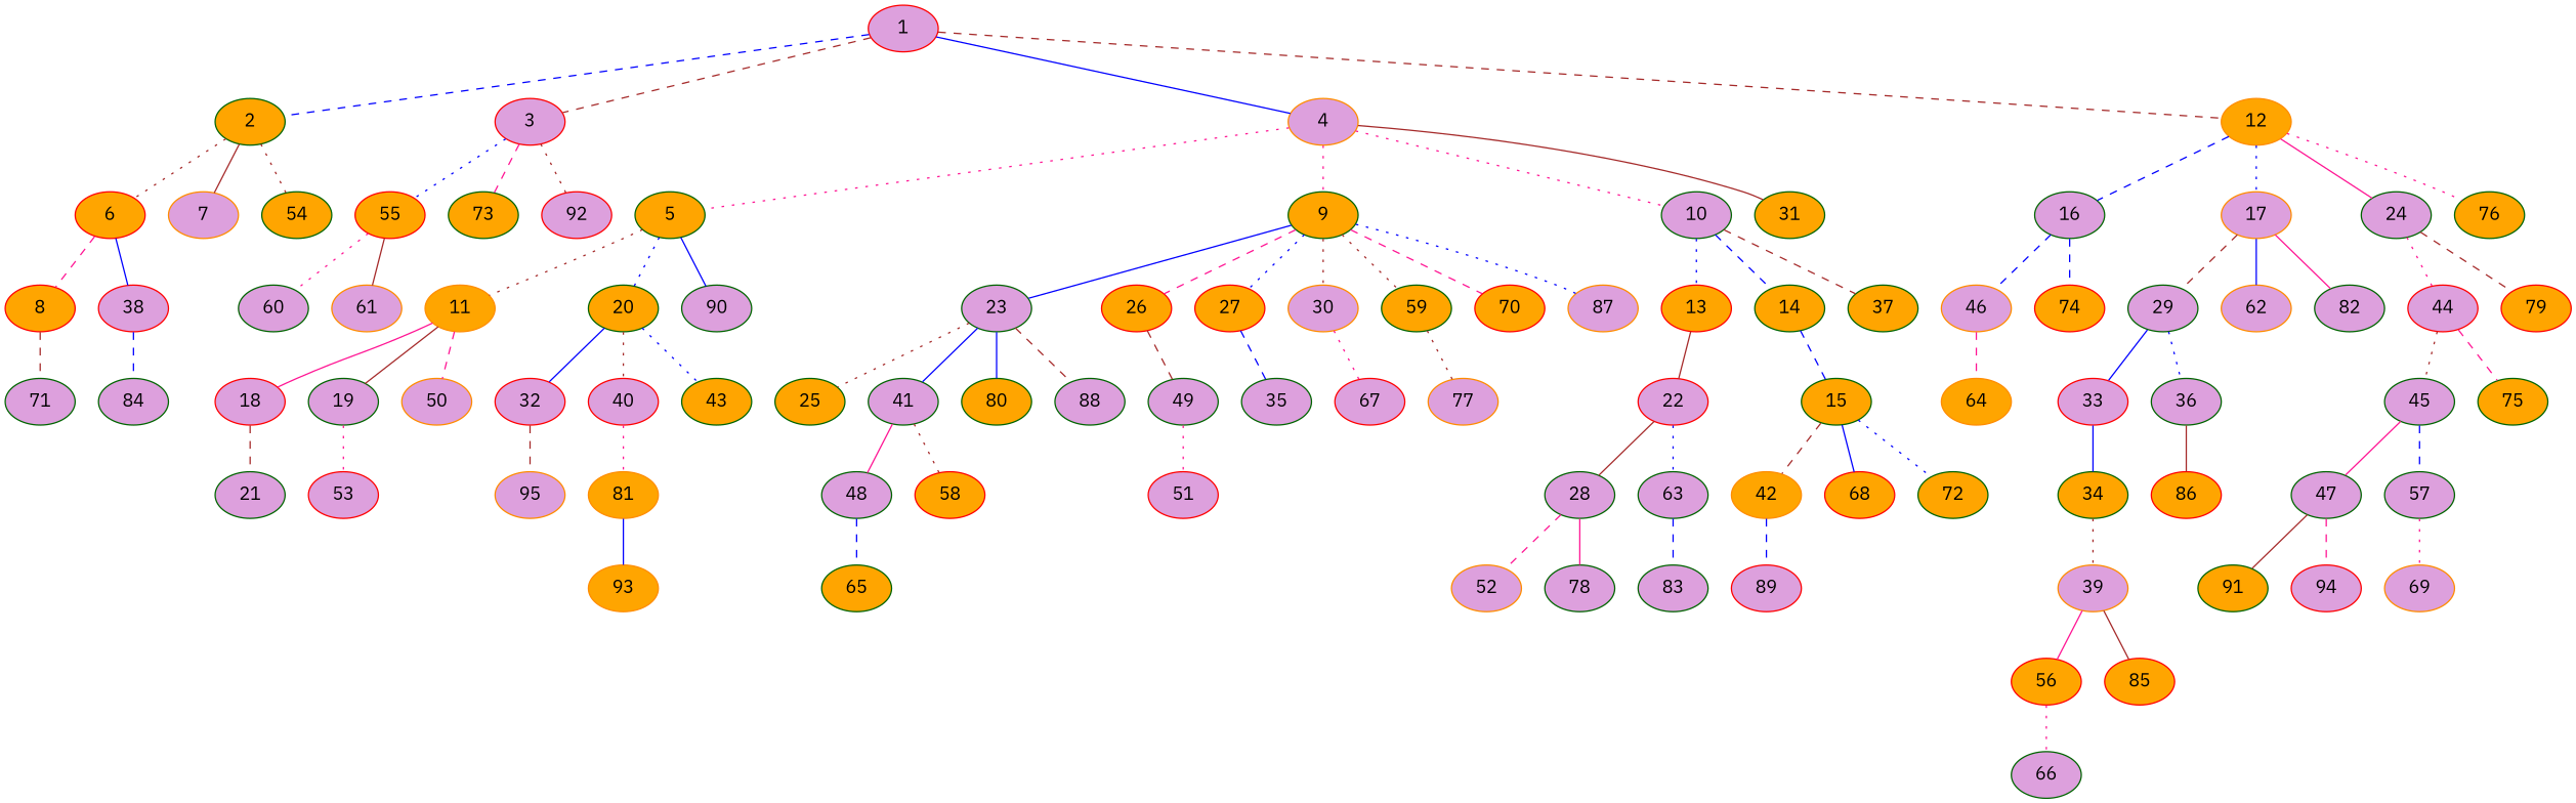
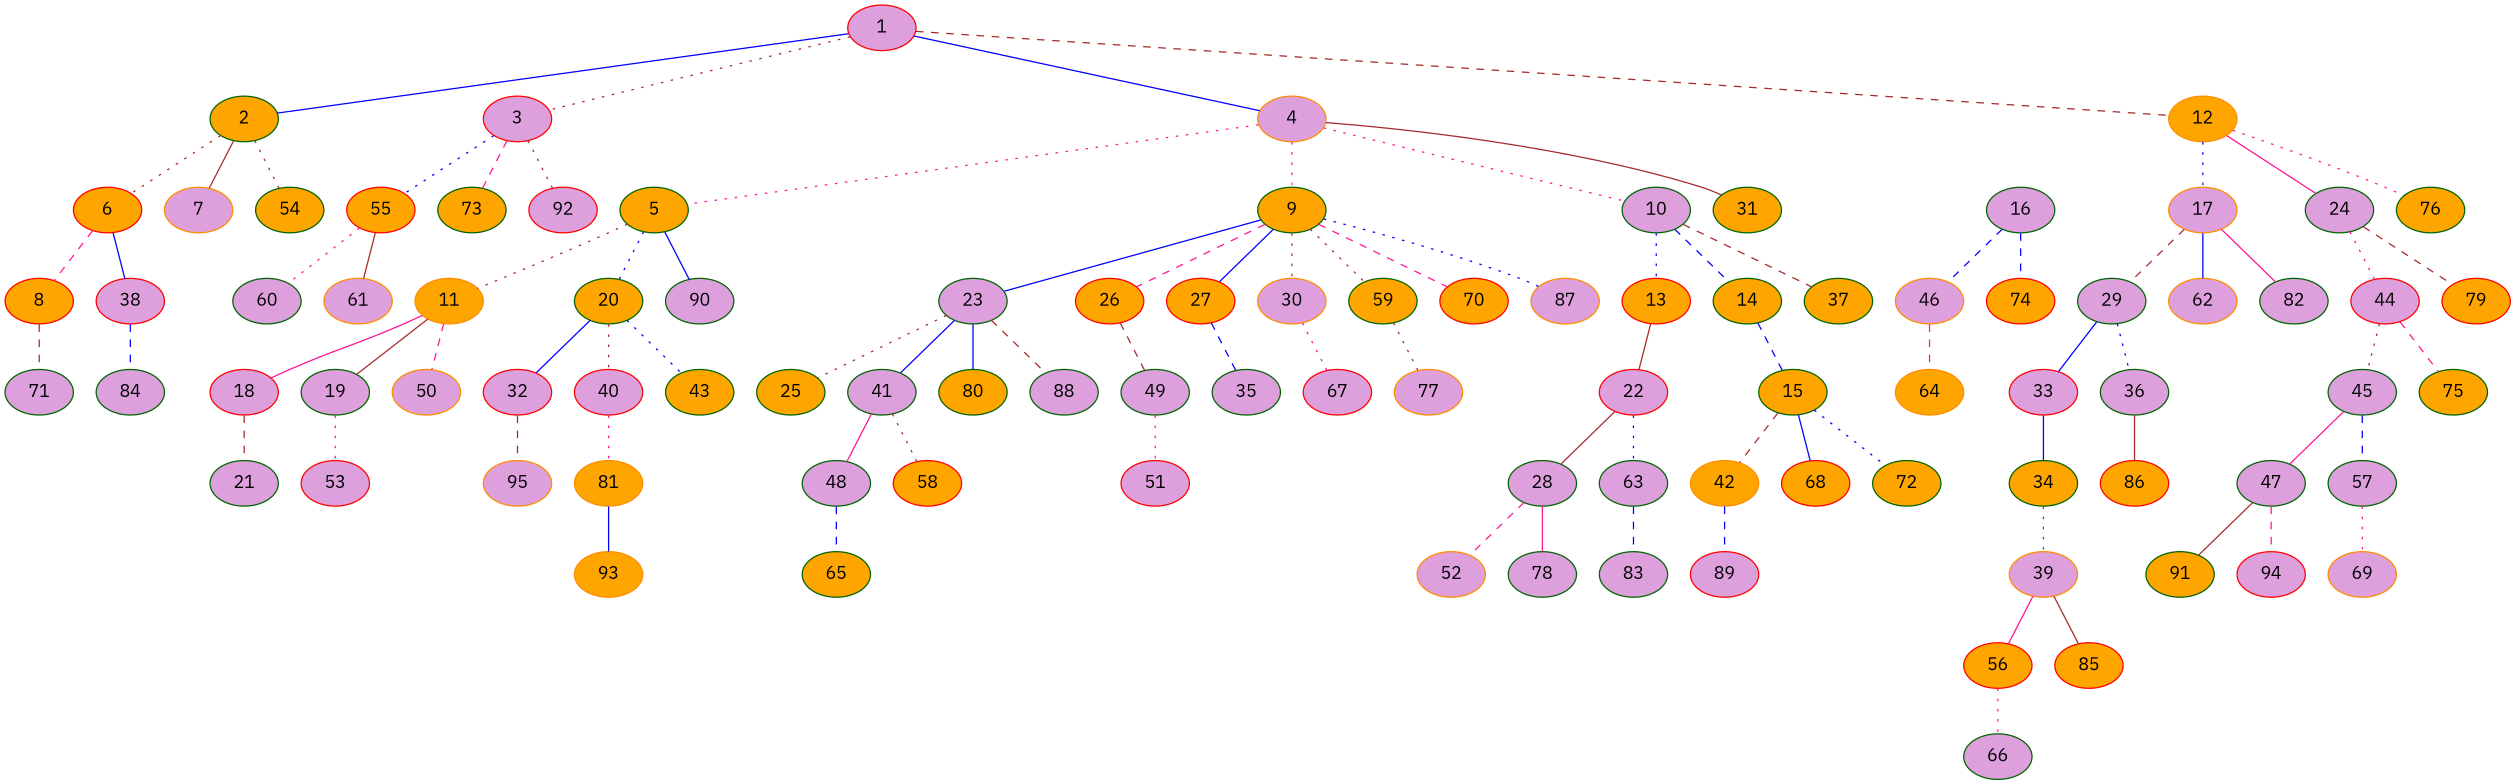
  graph {
    fontname="IBM Plex Sans"
    node [color=darkgreen fillcolor=plum fontname="IBM Plex Sans" style=filled]
    edge [color=blue fontname="IBM Plex Sans" style=dotted]
    1 [color=red]
    2 [fillcolor=orange]
    3 [color=red]
    4 [color=darkorange]
    12 [color=darkorange fillcolor=orange]
    6 [color=red fillcolor=orange]
    7 [color=darkorange]
    54 [fillcolor=orange]
    55 [color=red fillcolor=orange]
    73 [fillcolor=orange]
    92 [color=red]
    5 [fillcolor=orange]
    9 [fillcolor=orange]
    10
    31 [fillcolor=orange]
    16
    17 [color=darkorange]
    24
    76 [fillcolor=orange]
    8 [color=red fillcolor=orange]
    38 [color=red]
    60
    61 [color=darkorange]
    11 [color=darkorange fillcolor=orange]
    20 [fillcolor=orange]
    90
    23
    26 [color=red fillcolor=orange]
    27 [color=red fillcolor=orange]
    30 [color=darkorange]
    59 [fillcolor=orange]
    70 [color=red fillcolor=orange]
    87 [color=darkorange]
    13 [color=red fillcolor=orange]
    14 [fillcolor=orange]
    37 [fillcolor=orange]
    18 [color=red]
    19
    50 [color=darkorange]
    32 [color=red]
    40 [color=red]
    43 [fillcolor=orange]
    71
    84
    25 [fillcolor=orange]
    41
    80 [fillcolor=orange]
    88
    49
    35
    67 [color=red]
    77 [color=darkorange]
    22 [color=red]
    15 [fillcolor=orange]
    21
    53 [color=red]
    46 [color=darkorange]
    74 [color=red fillcolor=orange]
    29
    62 [color=darkorange]
    82
    44 [color=red]
    79 [color=red fillcolor=orange]
    28
    63
    42 [color=darkorange fillcolor=orange]
    68 [color=red fillcolor=orange]
    72 [fillcolor=orange]
    89 [color=red]
    64 [color=darkorange fillcolor=orange]
    33 [color=red]
    36
    95 [color=darkorange]
    81 [color=darkorange fillcolor=orange]
    52 [color=darkorange]
    78
    83
    48
    58 [color=red fillcolor=orange]
    45
    75 [fillcolor=orange]
    51 [color=red]
    34 [fillcolor=orange]
    86 [color=red fillcolor=orange]
    39 [color=darkorange]
    56 [color=red fillcolor=orange]
    85 [color=red fillcolor=orange]
    66
    93 [color=darkorange fillcolor=orange]
    65 [fillcolor=orange]
    47
    57
    91 [fillcolor=orange]
    94 [color=red]
    69 [color=darkorange]
-   1 -- 2 [style=dashed]
-   1 -- 3 [color=brown style=dashed]
+   1 -- 2 [style=solid]
+   1 -- 3 [color=brown]
    1 -- 4 [style=solid]
    1 -- 12 [color=brown style=dashed]
    2 -- 6 [color=brown]
    2 -- 7 [color=brown style=solid]
    2 -- 54 [color=brown]
    3 -- 55
    3 -- 73 [color=deeppink style=dashed]
    3 -- 92 [color=brown]
    4 -- 5 [color=deeppink]
    4 -- 9 [color=deeppink]
    4 -- 10 [color=deeppink]
    4 -- 31 [color=brown style=solid]
-   12 -- 16 [style=dashed]
    12 -- 17
    12 -- 24 [color=deeppink style=solid]
    12 -- 76 [color=deeppink]
    6 -- 8 [color=deeppink style=dashed]
    6 -- 38 [style=solid]
    55 -- 60 [color=deeppink]
    55 -- 61 [color=brown style=solid]
    5 -- 11 [color=brown]
    5 -- 20
    5 -- 90 [style=solid]
    9 -- 23 [style=solid]
    9 -- 26 [color=deeppink style=dashed]
-   9 -- 27
+   9 -- 27 [style=solid]
    9 -- 30 [color=brown]
    9 -- 59 [color=brown]
    9 -- 70 [color=deeppink style=dashed]
    9 -- 87
    10 -- 13
    10 -- 14 [style=dashed]
    10 -- 37 [color=brown style=dashed]
    16 -- 46 [style=dashed]
    16 -- 74 [style=dashed]
    17 -- 29 [color=brown style=dashed]
    17 -- 62 [style=solid]
    17 -- 82 [color=deeppink style=solid]
    24 -- 44 [color=deeppink]
    24 -- 79 [color=brown style=dashed]
    8 -- 71 [color=brown style=dashed]
    38 -- 84 [style=dashed]
    11 -- 18 [color=deeppink style=solid]
    11 -- 19 [color=brown style=solid]
    11 -- 50 [color=deeppink style=dashed]
    20 -- 32 [style=solid]
    20 -- 40 [color=brown]
    20 -- 43
    23 -- 25 [color=brown]
    23 -- 41 [style=solid]
    23 -- 80 [style=solid]
    23 -- 88 [color=brown style=dashed]
    26 -- 49 [color=brown style=dashed]
    27 -- 35 [style=dashed]
    30 -- 67 [color=deeppink]
    59 -- 77 [color=brown]
    13 -- 22 [color=brown style=solid]
    14 -- 15 [style=dashed]
    18 -- 21 [color=brown style=dashed]
    19 -- 53 [color=deeppink]
    32 -- 95 [color=brown style=dashed]
    40 -- 81 [color=deeppink]
    41 -- 48 [color=deeppink style=solid]
    41 -- 58 [color=brown]
    49 -- 51 [color=deeppink]
    22 -- 28 [color=brown style=solid]
    22 -- 63
    15 -- 42 [color=brown style=dashed]
    15 -- 68 [style=solid]
    15 -- 72
    46 -- 64 [color=deeppink style=dashed]
    29 -- 33 [style=solid]
    29 -- 36
    44 -- 45 [color=brown]
    44 -- 75 [color=deeppink style=dashed]
    28 -- 52 [color=deeppink style=dashed]
    28 -- 78 [color=deeppink style=solid]
    63 -- 83 [style=dashed]
    42 -- 89 [style=dashed]
    33 -- 34 [style=solid]
    36 -- 86 [color=brown style=solid]
    81 -- 93 [style=solid]
    48 -- 65 [style=dashed]
    45 -- 47 [color=deeppink style=solid]
    45 -- 57 [style=dashed]
    34 -- 39 [color=brown]
    39 -- 56 [color=deeppink style=solid]
    39 -- 85 [color=brown style=solid]
    56 -- 66 [color=deeppink]
    47 -- 91 [color=brown style=solid]
    47 -- 94 [color=deeppink style=dashed]
    57 -- 69 [color=deeppink]
  }
